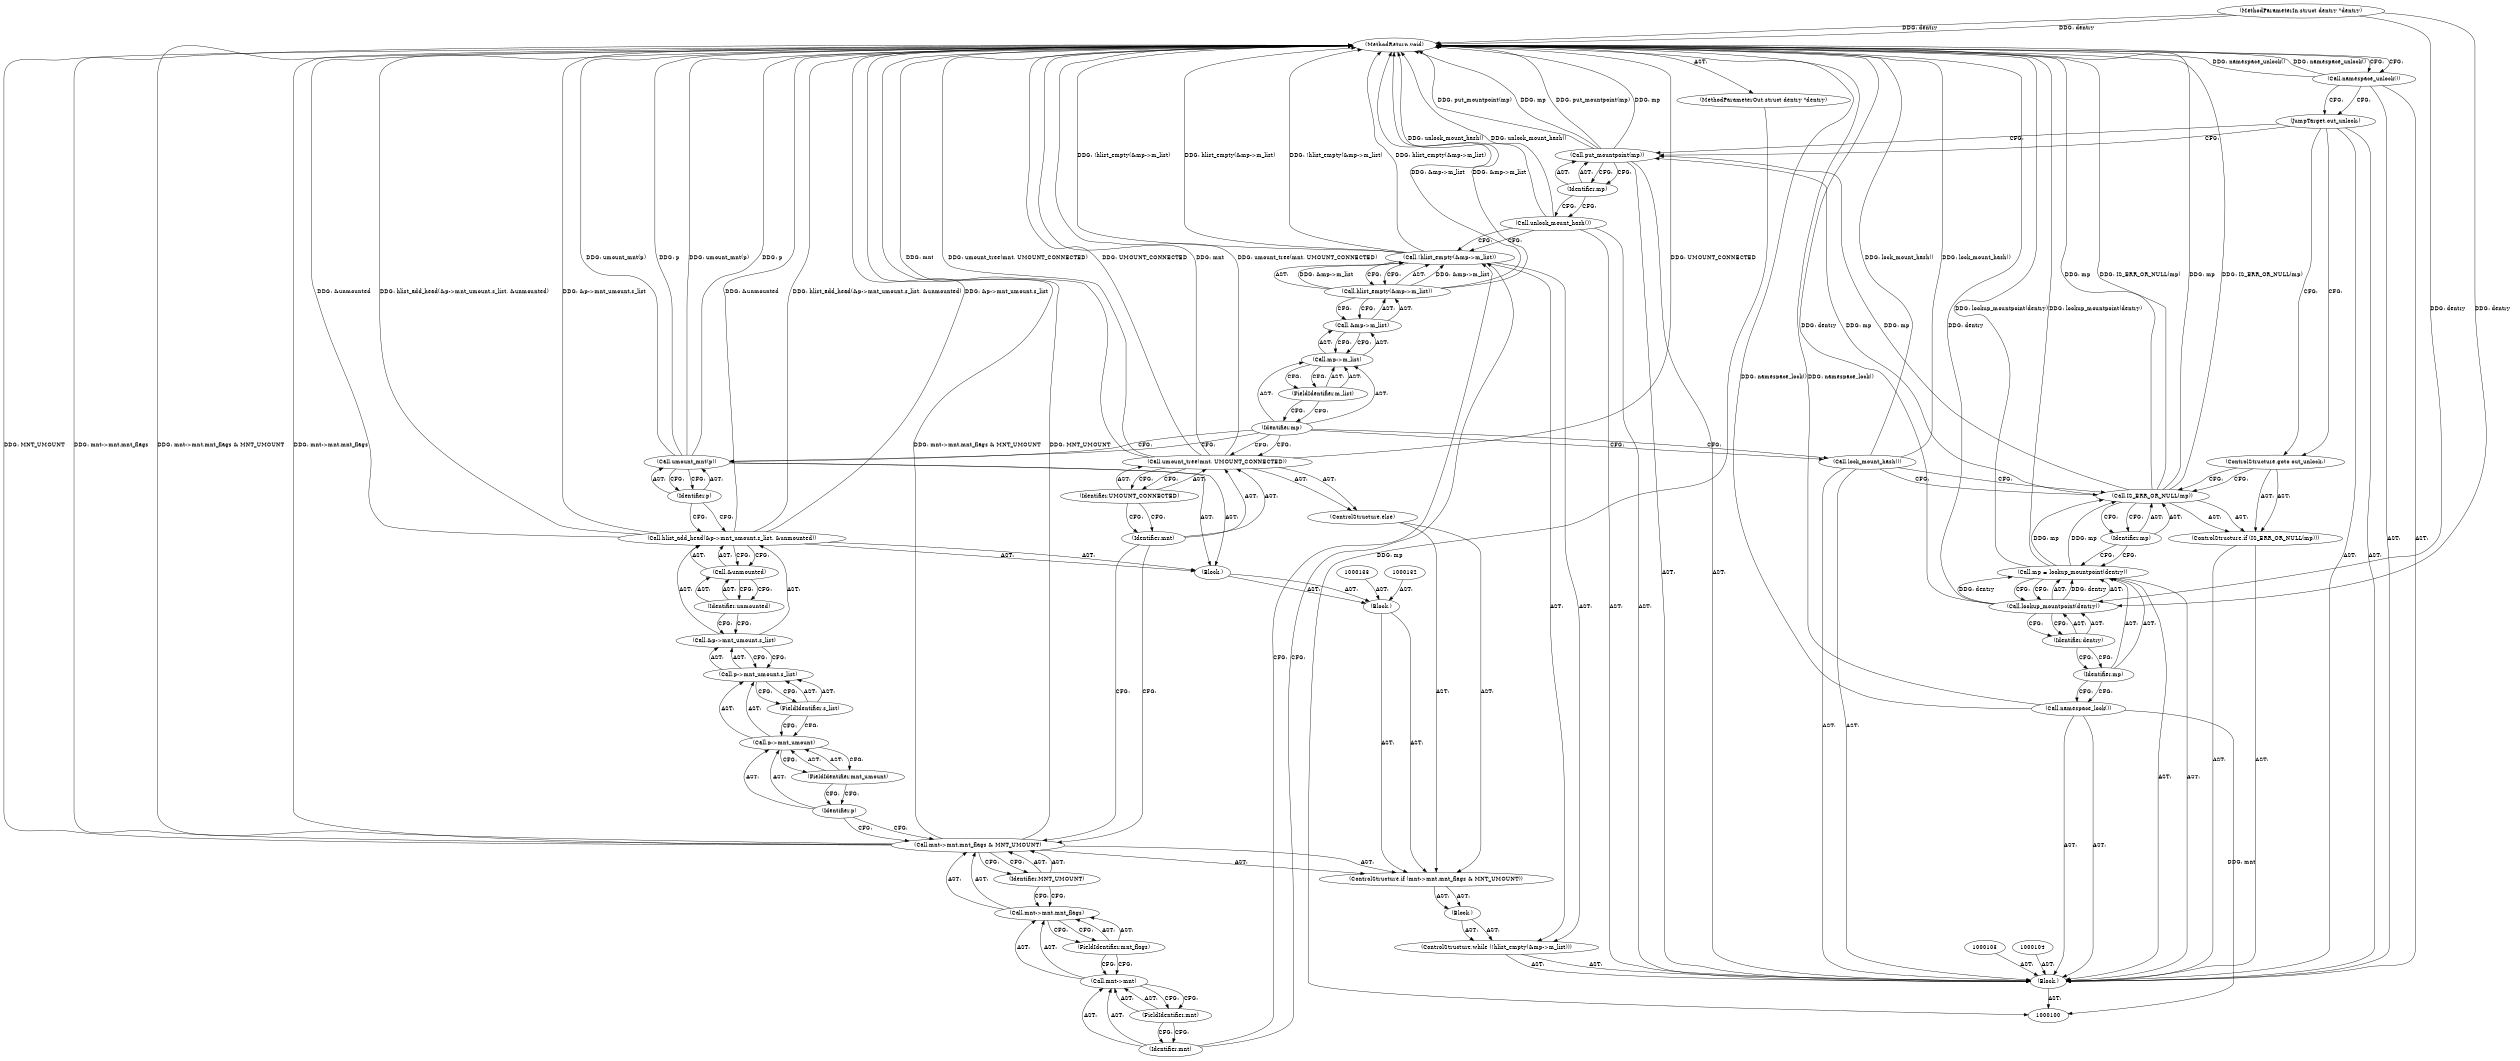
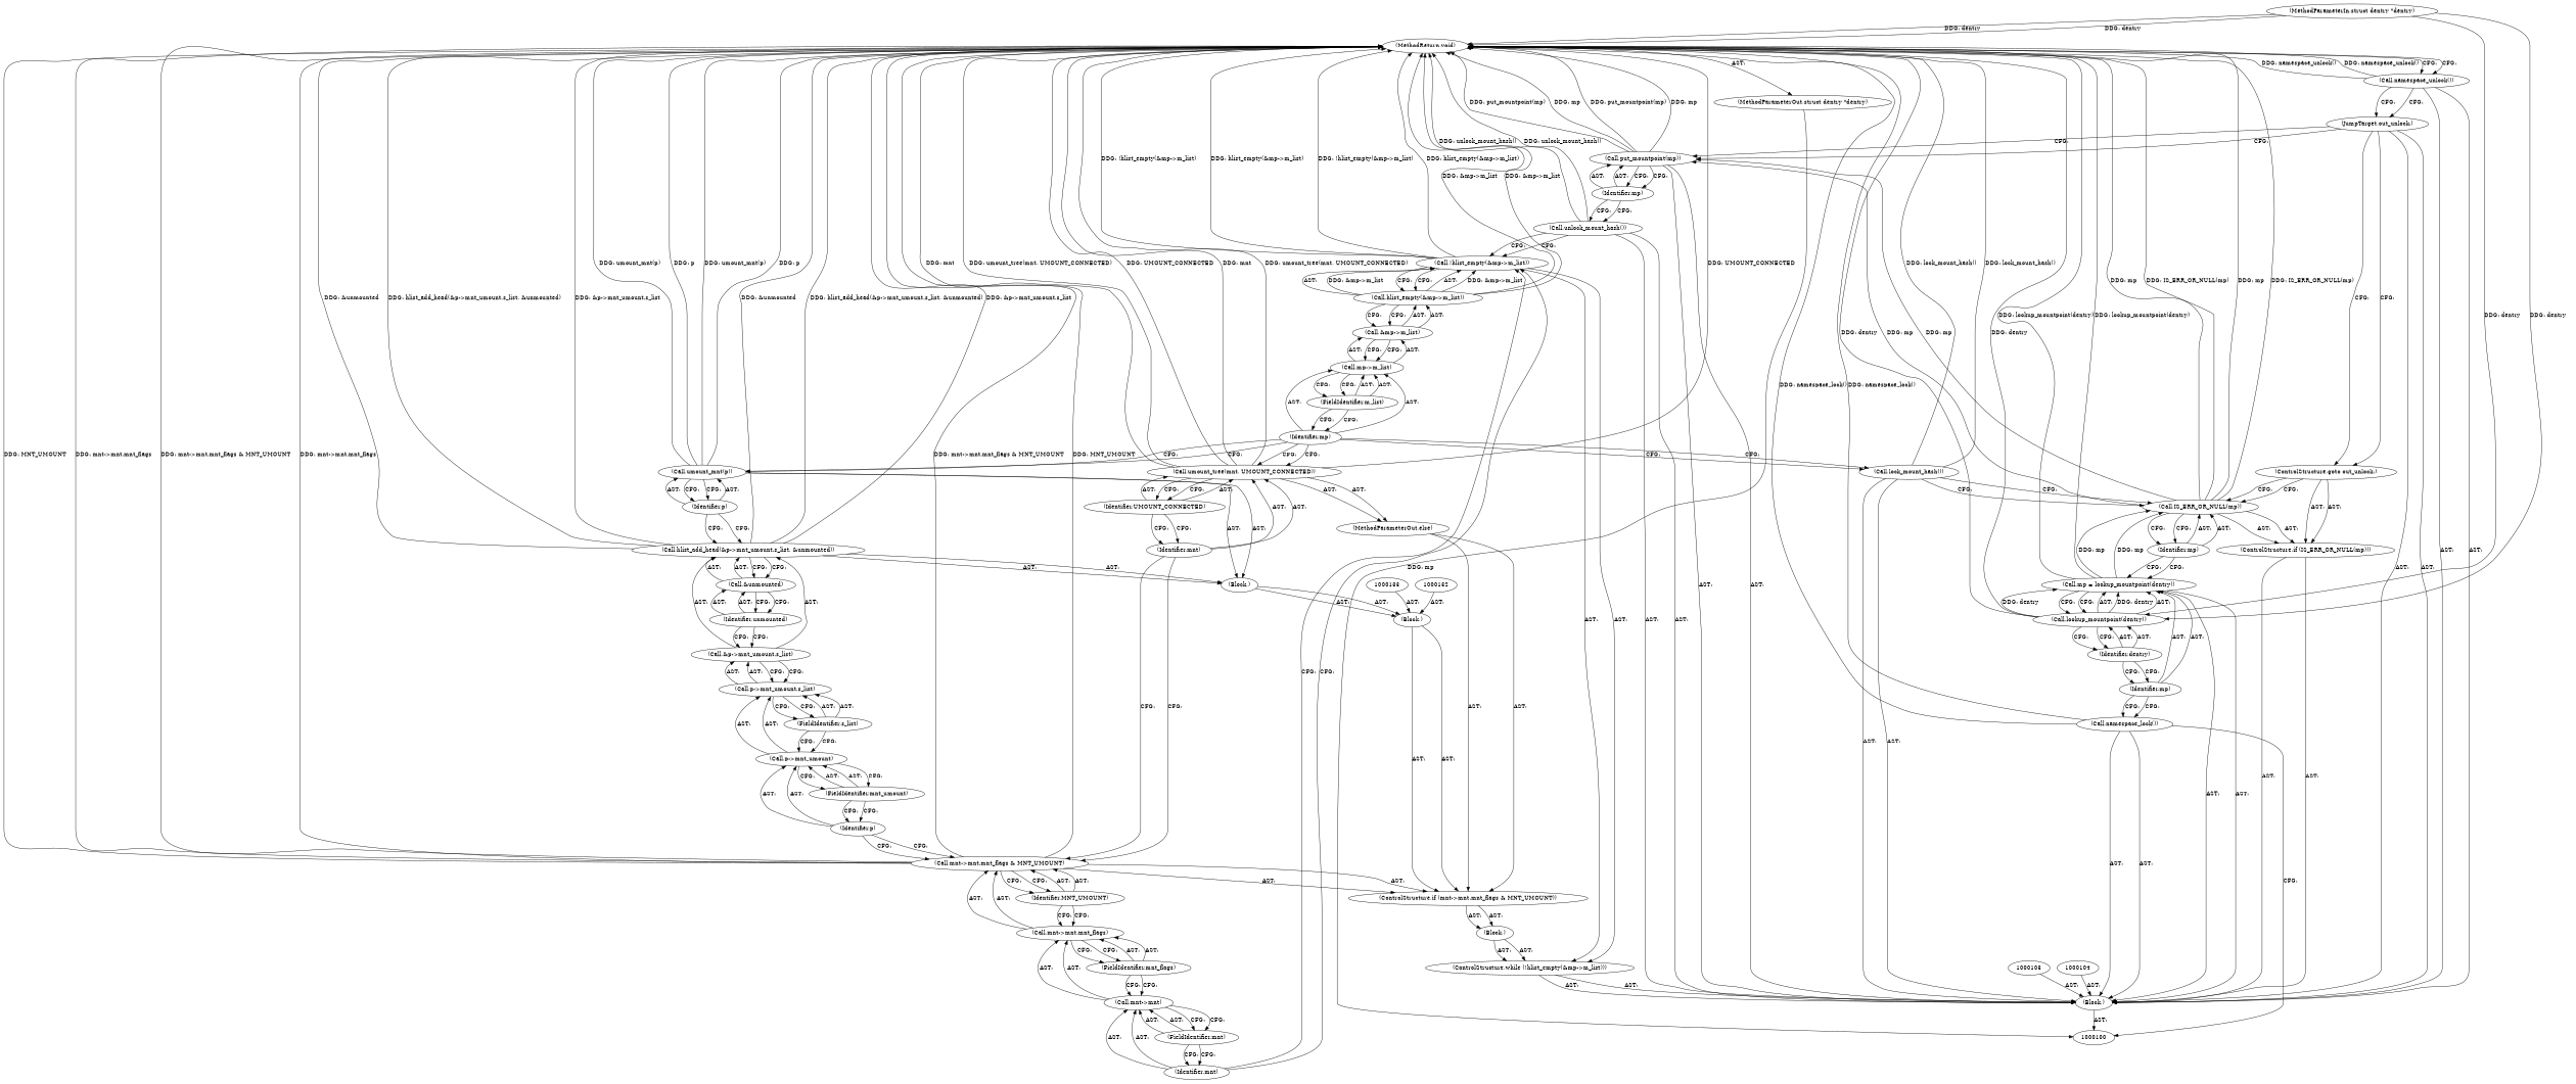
  digraph {
    n1 [label="(MethodReturn,void)"]
    n2 [label="(Call,namespace_unlock())"]
    n3 [label="(MethodParameterOut,struct dentry *dentry)"]
    n4 [label="(Block,)"]
    n5 [label="(JumpTarget,out_unlock:)"]
    n6 [label="(MethodParameterIn,struct dentry *dentry)"]
    n7 [label="(Call,lookup_mountpoint(dentry))"]
    n8 [label="(Call,mp = lookup_mountpoint(dentry))"]
    n9 [label="(Identifier,dentry)"]
    1000100
    n11 [label="(Call,lock_mount_hash())"]
    n12 [label="(Call,IS_ERR_OR_NULL(mp))"]
    n13 [label="(Call,put_mountpoint(mp))"]
    n14 [label="(ControlStructure,if (IS_ERR_OR_NULL(mp)))"]
    n15 [label="(Identifier,mp)"]
    n16 [label="(ControlStructure,while (!hlist_empty(&mp->m_list)))"]
    n17 [label="(Call,&mp->m_list)"]
    n18 [label="(Call,mp->m_list)"]
    n19 [label="(Call,hlist_empty(&mp->m_list))"]
    n20 [label="(FieldIdentifier,m_list)"]
    n21 [label="(Call,!hlist_empty(&mp->m_list))"]
    n22 [label="(Identifier,mp)"]
    n23 [label="(Call,umount_mnt(p))"]
    n24 [label="(Call,umount_tree(mnt, UMOUNT_CONNECTED))"]
    n25 [label="(Block,)"]
    n26 [label="(Identifier,p)"]
-   n27 [label="(ControlStructure,else)"]
+   n27 [label="(MethodParameterOut,else)"]
    n28 [label="(Identifier,UMOUNT_CONNECTED)"]
    n29 [label="(Block,)"]
    n30 [label="(FieldIdentifier,mnt)"]
    n31 [label="(Call,mnt->mnt)"]
    n32 [label="(Identifier,mnt)"]
    n33 [label="(Call,mnt->mnt.mnt_flags)"]
    n34 [label="(FieldIdentifier,mnt_flags)"]
    n35 [label="(Call,mnt->mnt.mnt_flags & MNT_UMOUNT)"]
    n36 [label="(ControlStructure,if (mnt->mnt.mnt_flags & MNT_UMOUNT))"]
    n37 [label="(Identifier,MNT_UMOUNT)"]
    n38 [label="(Block,)"]
    n39 [label="(Call,&p->mnt_umount.s_list)"]
    n40 [label="(Call,p->mnt_umount.s_list)"]
    n41 [label="(Call,hlist_add_head(&p->mnt_umount.s_list, &unmounted))"]
    n42 [label="(FieldIdentifier,s_list)"]
    n43 [label="(Call,&unmounted)"]
    n44 [label="(Call,p->mnt_umount)"]
    n45 [label="(FieldIdentifier,mnt_umount)"]
    n46 [label="(Identifier,p)"]
    n47 [label="(Identifier,unmounted)"]
    n48 [label="(Identifier,mnt)"]
    n49 [label="(Call,unlock_mount_hash())"]
    n50 [label="(Identifier,mp)"]
    n51 [label="(ControlStructure,goto out_unlock;)"]
    n52 [label="(Call,namespace_lock())"]
    n53 [label="(Identifier,mp)"]
    1000132
    1000133
    1000103
    1000104
    n1 -> n2 [label="CFG: "]
    n1 -> n2 [label="CFG: "]
    n1 -> n3 [label="AST: "]
    n2 -> n1 [label="DDG: namespace_unlock()"]
    n2 -> n1 [label="DDG: namespace_unlock()"]
    n2 -> n4 [label="AST: "]
    n2 -> n4 [label="AST: "]
    n2 -> n5 [label="CFG: "]
    n2 -> n5 [label="CFG: "]
    n3 -> 1000100 [label="DDG: mp"]
    n4 -> 1000100 [label="AST: "]
    n5 -> n4 [label="AST: "]
    n5 -> n4 [label="AST: "]
    n5 -> n13 [label="CFG: "]
    n5 -> n13 [label="CFG: "]
    n5 -> n51 [label="CFG: "]
    n5 -> n51 [label="CFG: "]
    n6 -> n1 [label="DDG: dentry"]
    n6 -> n1 [label="DDG: dentry"]
    n6 -> n7 [label="DDG: dentry"]
    n6 -> n7 [label="DDG: dentry"]
    n7 -> n1 [label="DDG: dentry"]
    n7 -> n1 [label="DDG: dentry"]
    n7 -> n8 [label="AST: "]
    n7 -> n8 [label="DDG: dentry"]
    n7 -> n8 [label="AST: "]
    n7 -> n8 [label="DDG: dentry"]
    n7 -> n9 [label="CFG: "]
    n7 -> n9 [label="CFG: "]
    n8 -> n1 [label="DDG: lookup_mountpoint(dentry)"]
    n8 -> n1 [label="DDG: lookup_mountpoint(dentry)"]
    n8 -> n4 [label="AST: "]
    n8 -> n4 [label="AST: "]
    n8 -> n7 [label="CFG: "]
    n8 -> n7 [label="CFG: "]
    n8 -> n12 [label="DDG: mp"]
    n8 -> n12 [label="DDG: mp"]
    n9 -> n7 [label="AST: "]
    n9 -> n7 [label="AST: "]
    n9 -> n53 [label="CFG: "]
    n9 -> n53 [label="CFG: "]
    n11 -> n1 [label="DDG: lock_mount_hash()"]
    n11 -> n1 [label="DDG: lock_mount_hash()"]
    n11 -> n4 [label="AST: "]
    n11 -> n4 [label="AST: "]
    n11 -> n12 [label="CFG: "]
    n11 -> n12 [label="CFG: "]
    n12 -> n1 [label="DDG: mp"]
    n12 -> n1 [label="DDG: IS_ERR_OR_NULL(mp)"]
    n12 -> n1 [label="DDG: mp"]
    n12 -> n1 [label="DDG: IS_ERR_OR_NULL(mp)"]
    n12 -> n13 [label="DDG: mp"]
    n12 -> n13 [label="DDG: mp"]
    n12 -> n14 [label="AST: "]
    n12 -> n14 [label="AST: "]
    n12 -> n15 [label="CFG: "]
    n12 -> n15 [label="CFG: "]
    n13 -> n1 [label="DDG: put_mountpoint(mp)"]
    n13 -> n1 [label="DDG: mp"]
    n13 -> n1 [label="DDG: put_mountpoint(mp)"]
    n13 -> n1 [label="DDG: mp"]
    n13 -> n4 [label="AST: "]
    n13 -> n4 [label="AST: "]
    n13 -> n50 [label="CFG: "]
    n13 -> n50 [label="CFG: "]
    n14 -> n4 [label="AST: "]
    n14 -> n4 [label="AST: "]
    n15 -> n8 [label="CFG: "]
    n15 -> n8 [label="CFG: "]
    n15 -> n12 [label="AST: "]
    n15 -> n12 [label="AST: "]
    n16 -> n4 [label="AST: "]
    n16 -> n4 [label="AST: "]
    n17 -> n18 [label="CFG: "]
    n17 -> n18 [label="CFG: "]
    n17 -> n19 [label="AST: "]
    n17 -> n19 [label="AST: "]
    n18 -> n17 [label="AST: "]
    n18 -> n17 [label="AST: "]
    n18 -> n20 [label="CFG: "]
    n18 -> n20 [label="CFG: "]
    n19 -> n1 [label="DDG: &mp->m_list"]
    n19 -> n1 [label="DDG: &mp->m_list"]
    n19 -> n17 [label="CFG: "]
    n19 -> n17 [label="CFG: "]
    n19 -> n21 [label="AST: "]
    n19 -> n21 [label="DDG: &mp->m_list"]
    n19 -> n21 [label="AST: "]
    n19 -> n21 [label="DDG: &mp->m_list"]
    n20 -> n18 [label="AST: "]
    n20 -> n18 [label="AST: "]
    n20 -> n22 [label="CFG: "]
    n20 -> n22 [label="CFG: "]
    n21 -> n1 [label="DDG: hlist_empty(&mp->m_list)"]
    n21 -> n1 [label="DDG: !hlist_empty(&mp->m_list)"]
    n21 -> n1 [label="DDG: hlist_empty(&mp->m_list)"]
    n21 -> n1 [label="DDG: !hlist_empty(&mp->m_list)"]
    n21 -> n16 [label="AST: "]
    n21 -> n16 [label="AST: "]
    n21 -> n19 [label="CFG: "]
    n21 -> n19 [label="CFG: "]
    n22 -> n11 [label="CFG: "]
    n22 -> n11 [label="CFG: "]
    n22 -> n18 [label="AST: "]
    n22 -> n18 [label="AST: "]
    n22 -> n23 [label="CFG: "]
    n22 -> n23 [label="CFG: "]
    n22 -> n24 [label="CFG: "]
    n22 -> n24 [label="CFG: "]
    n23 -> n1 [label="DDG: umount_mnt(p)"]
    n23 -> n1 [label="DDG: p"]
    n23 -> n1 [label="DDG: umount_mnt(p)"]
    n23 -> n1 [label="DDG: p"]
    n23 -> n25 [label="AST: "]
    n23 -> n25 [label="AST: "]
    n23 -> n26 [label="CFG: "]
    n23 -> n26 [label="CFG: "]
    n24 -> n1 [label="DDG: UMOUNT_CONNECTED"]
    n24 -> n1 [label="DDG: mnt"]
    n24 -> n1 [label="DDG: umount_tree(mnt, UMOUNT_CONNECTED)"]
    n24 -> n1 [label="DDG: UMOUNT_CONNECTED"]
    n24 -> n1 [label="DDG: mnt"]
    n24 -> n1 [label="DDG: umount_tree(mnt, UMOUNT_CONNECTED)"]
    n24 -> n27 [label="AST: "]
    n24 -> n27 [label="AST: "]
    n24 -> n28 [label="CFG: "]
    n24 -> n28 [label="CFG: "]
    n25 -> n38 [label="AST: "]
    n25 -> n38 [label="AST: "]
    n26 -> n23 [label="AST: "]
    n26 -> n23 [label="AST: "]
    n26 -> n41 [label="CFG: "]
    n26 -> n41 [label="CFG: "]
    n27 -> n36 [label="AST: "]
    n27 -> n36 [label="AST: "]
    n28 -> n24 [label="AST: "]
    n28 -> n24 [label="AST: "]
    n28 -> n48 [label="CFG: "]
    n28 -> n48 [label="CFG: "]
    n29 -> n16 [label="AST: "]
    n29 -> n16 [label="AST: "]
    n30 -> n31 [label="AST: "]
    n30 -> n31 [label="AST: "]
    n30 -> n32 [label="CFG: "]
    n30 -> n32 [label="CFG: "]
    n31 -> n30 [label="CFG: "]
    n31 -> n30 [label="CFG: "]
    n31 -> n33 [label="AST: "]
    n31 -> n33 [label="AST: "]
    n32 -> n21 [label="CFG: "]
    n32 -> n21 [label="CFG: "]
    n32 -> n31 [label="AST: "]
    n32 -> n31 [label="AST: "]
    n33 -> n34 [label="CFG: "]
    n33 -> n34 [label="CFG: "]
    n33 -> n35 [label="AST: "]
    n33 -> n35 [label="AST: "]
    n34 -> n31 [label="CFG: "]
    n34 -> n31 [label="CFG: "]
    n34 -> n33 [label="AST: "]
    n34 -> n33 [label="AST: "]
    n35 -> n1 [label="DDG: MNT_UMOUNT"]
    n35 -> n1 [label="DDG: mnt->mnt.mnt_flags"]
    n35 -> n1 [label="DDG: mnt->mnt.mnt_flags & MNT_UMOUNT"]
    n35 -> n1 [label="DDG: MNT_UMOUNT"]
    n35 -> n1 [label="DDG: mnt->mnt.mnt_flags"]
    n35 -> n1 [label="DDG: mnt->mnt.mnt_flags & MNT_UMOUNT"]
    n35 -> n36 [label="AST: "]
    n35 -> n36 [label="AST: "]
    n35 -> n37 [label="CFG: "]
    n35 -> n37 [label="CFG: "]
    n36 -> n29 [label="AST: "]
    n36 -> n29 [label="AST: "]
    n37 -> n33 [label="CFG: "]
    n37 -> n33 [label="CFG: "]
    n37 -> n35 [label="AST: "]
    n37 -> n35 [label="AST: "]
    n38 -> n36 [label="AST: "]
    n38 -> n36 [label="AST: "]
    n39 -> n40 [label="CFG: "]
    n39 -> n40 [label="CFG: "]
    n39 -> n41 [label="AST: "]
    n39 -> n41 [label="AST: "]
    n40 -> n39 [label="AST: "]
    n40 -> n39 [label="AST: "]
    n40 -> n42 [label="CFG: "]
    n40 -> n42 [label="CFG: "]
    n41 -> n1 [label="DDG: &unmounted"]
    n41 -> n1 [label="DDG: hlist_add_head(&p->mnt_umount.s_list, &unmounted)"]
    n41 -> n1 [label="DDG: &p->mnt_umount.s_list"]
    n41 -> n1 [label="DDG: &unmounted"]
    n41 -> n1 [label="DDG: hlist_add_head(&p->mnt_umount.s_list, &unmounted)"]
    n41 -> n1 [label="DDG: &p->mnt_umount.s_list"]
    n41 -> n25 [label="AST: "]
    n41 -> n25 [label="AST: "]
    n41 -> n43 [label="CFG: "]
    n41 -> n43 [label="CFG: "]
    n42 -> n40 [label="AST: "]
    n42 -> n40 [label="AST: "]
    n42 -> n44 [label="CFG: "]
    n42 -> n44 [label="CFG: "]
    n43 -> n41 [label="AST: "]
    n43 -> n41 [label="AST: "]
    n43 -> n47 [label="CFG: "]
    n43 -> n47 [label="CFG: "]
    n44 -> n40 [label="AST: "]
    n44 -> n40 [label="AST: "]
    n44 -> n45 [label="CFG: "]
    n44 -> n45 [label="CFG: "]
    n45 -> n44 [label="AST: "]
    n45 -> n44 [label="AST: "]
    n45 -> n46 [label="CFG: "]
    n45 -> n46 [label="CFG: "]
    n46 -> n35 [label="CFG: "]
    n46 -> n35 [label="CFG: "]
    n46 -> n44 [label="AST: "]
    n46 -> n44 [label="AST: "]
    n47 -> n39 [label="CFG: "]
    n47 -> n39 [label="CFG: "]
    n47 -> n43 [label="AST: "]
    n47 -> n43 [label="AST: "]
    n48 -> n24 [label="AST: "]
    n48 -> n24 [label="AST: "]
    n48 -> n35 [label="CFG: "]
    n48 -> n35 [label="CFG: "]
    n49 -> n1 [label="DDG: unlock_mount_hash()"]
    n49 -> n1 [label="DDG: unlock_mount_hash()"]
    n49 -> n4 [label="AST: "]
    n49 -> n4 [label="AST: "]
    n49 -> n21 [label="CFG: "]
    n49 -> n21 [label="CFG: "]
    n50 -> n13 [label="AST: "]
    n50 -> n13 [label="AST: "]
    n50 -> n49 [label="CFG: "]
    n50 -> n49 [label="CFG: "]
    n51 -> n12 [label="CFG: "]
    n51 -> n12 [label="CFG: "]
    n51 -> n14 [label="AST: "]
    n51 -> n14 [label="AST: "]
    n52 -> n1 [label="DDG: namespace_lock()"]
    n52 -> n1 [label="DDG: namespace_lock()"]
    n52 -> n4 [label="AST: "]
    n52 -> n4 [label="AST: "]
-   n52 -> 1000100 [label="DDG: mnt"]
+   n52 -> 1000100 [label="CFG: "]
    n53 -> n8 [label="AST: "]
    n53 -> n8 [label="AST: "]
    n53 -> n52 [label="CFG: "]
    n53 -> n52 [label="CFG: "]
    1000132 -> n38 [label="AST: "]
    1000133 -> n38 [label="AST: "]
    1000103 -> n4 [label="AST: "]
    1000104 -> n4 [label="AST: "]
  }
